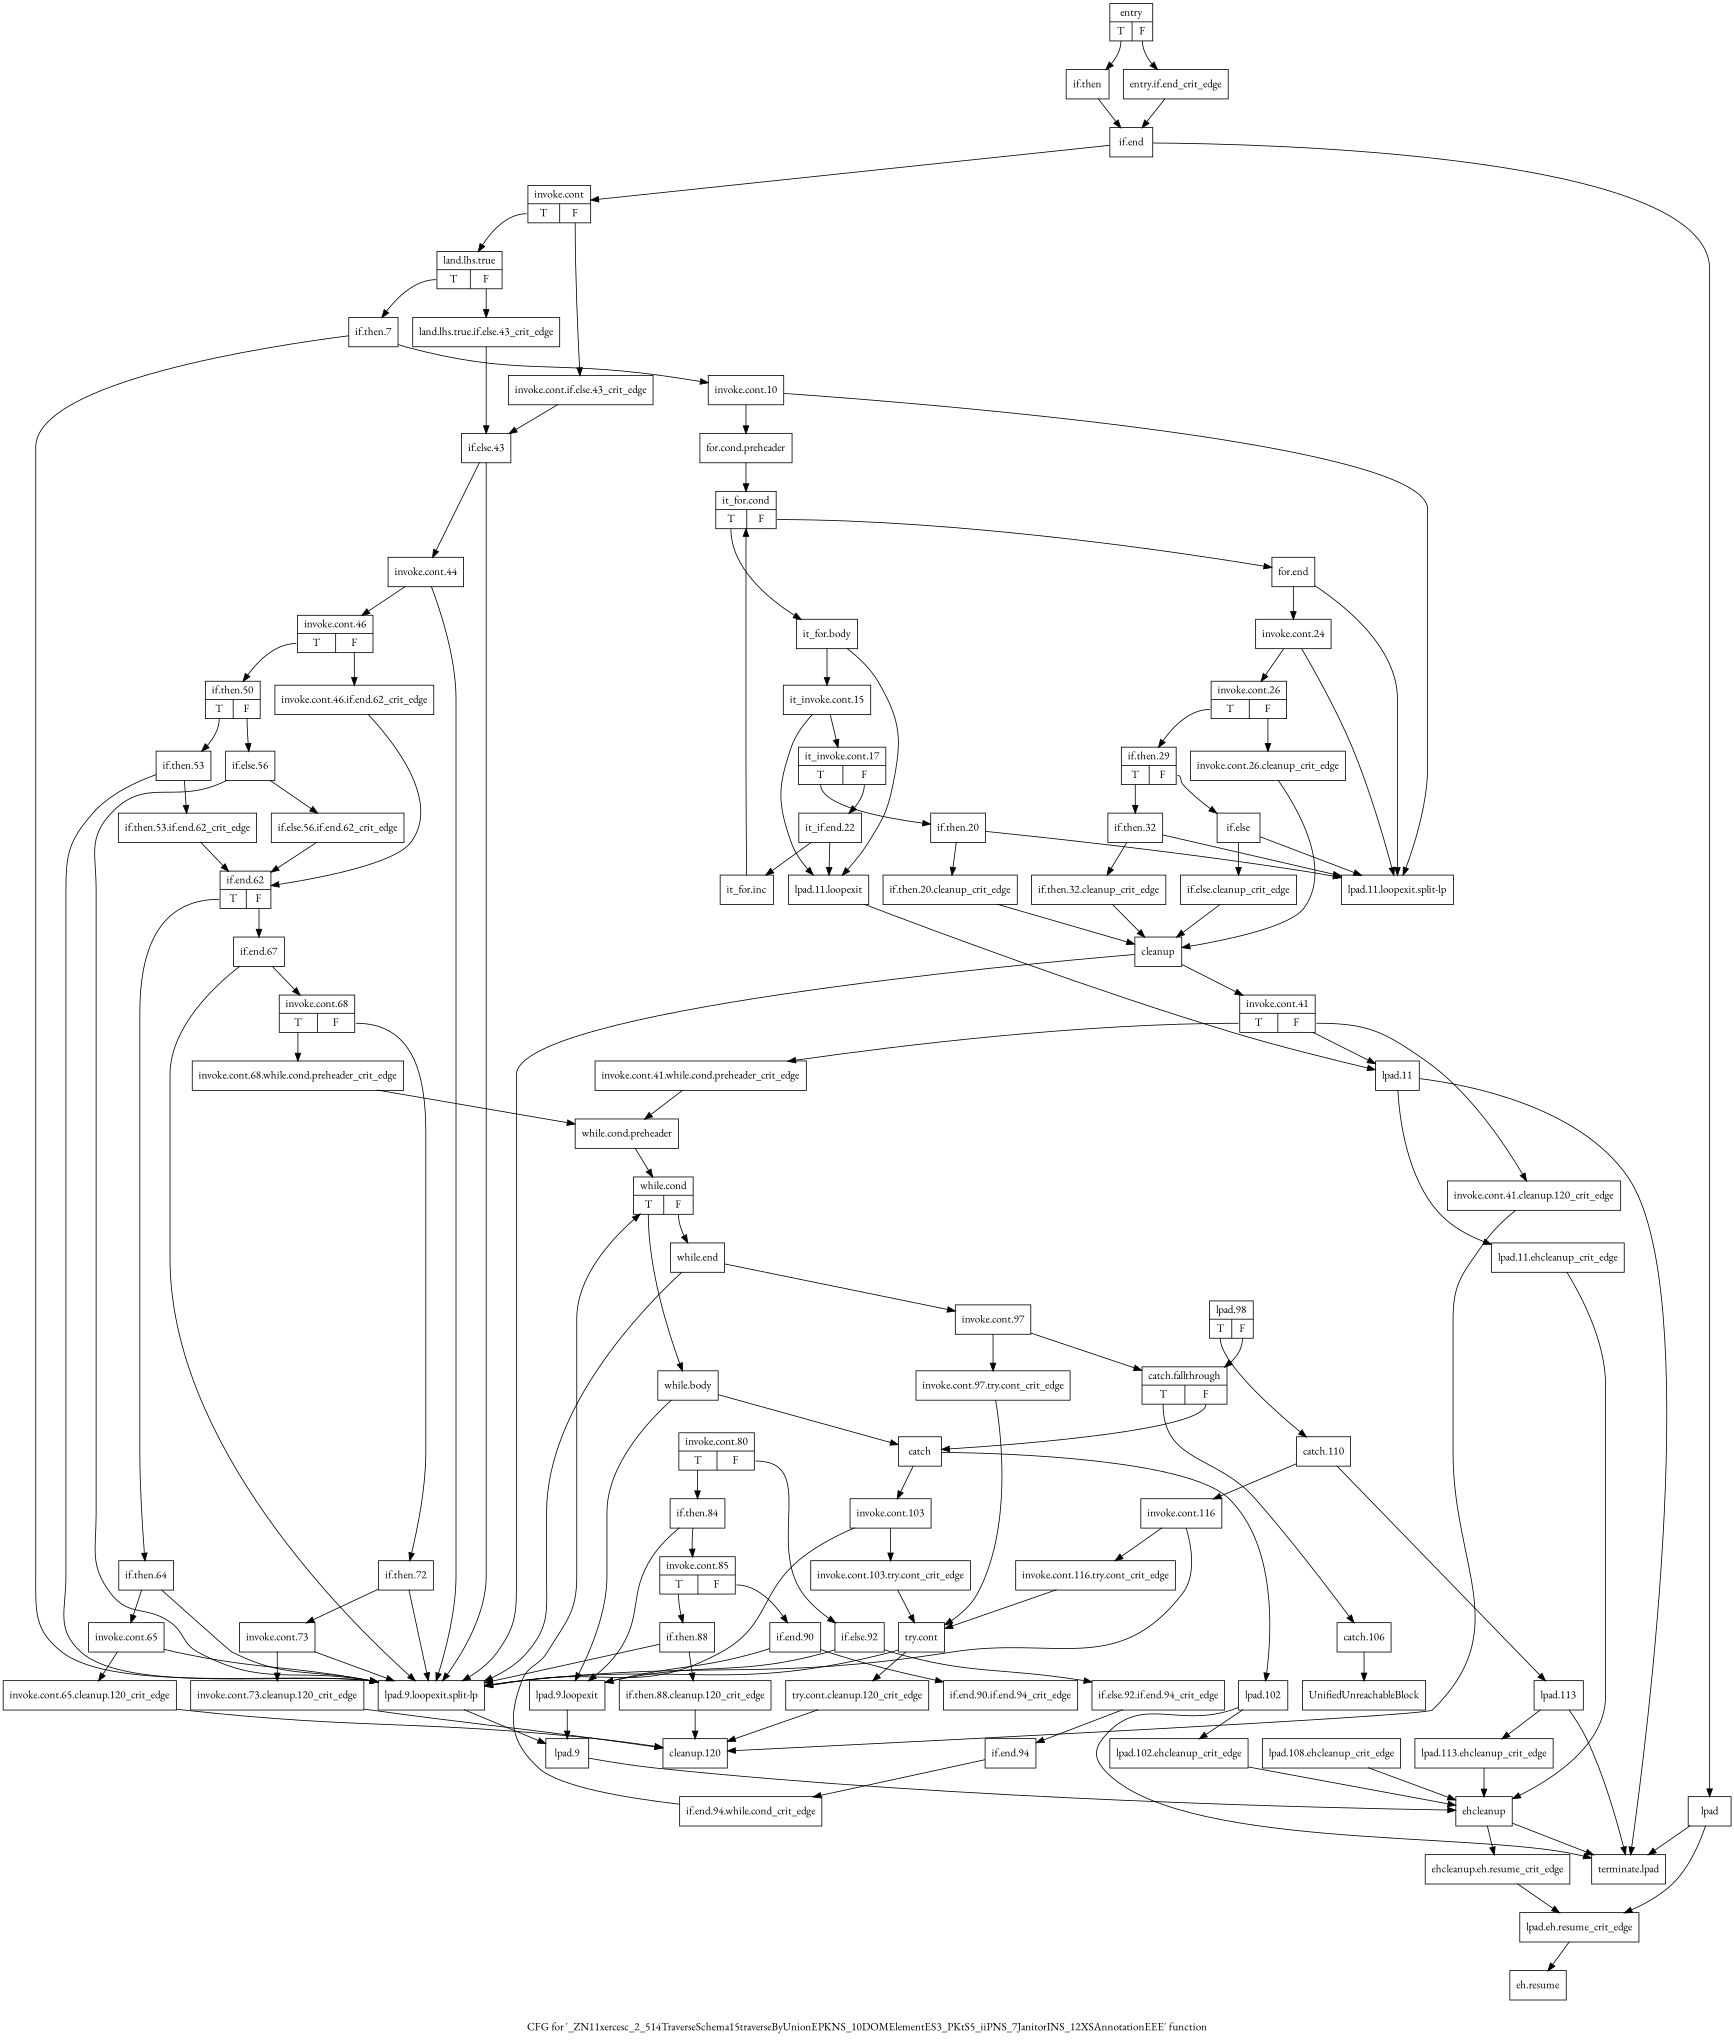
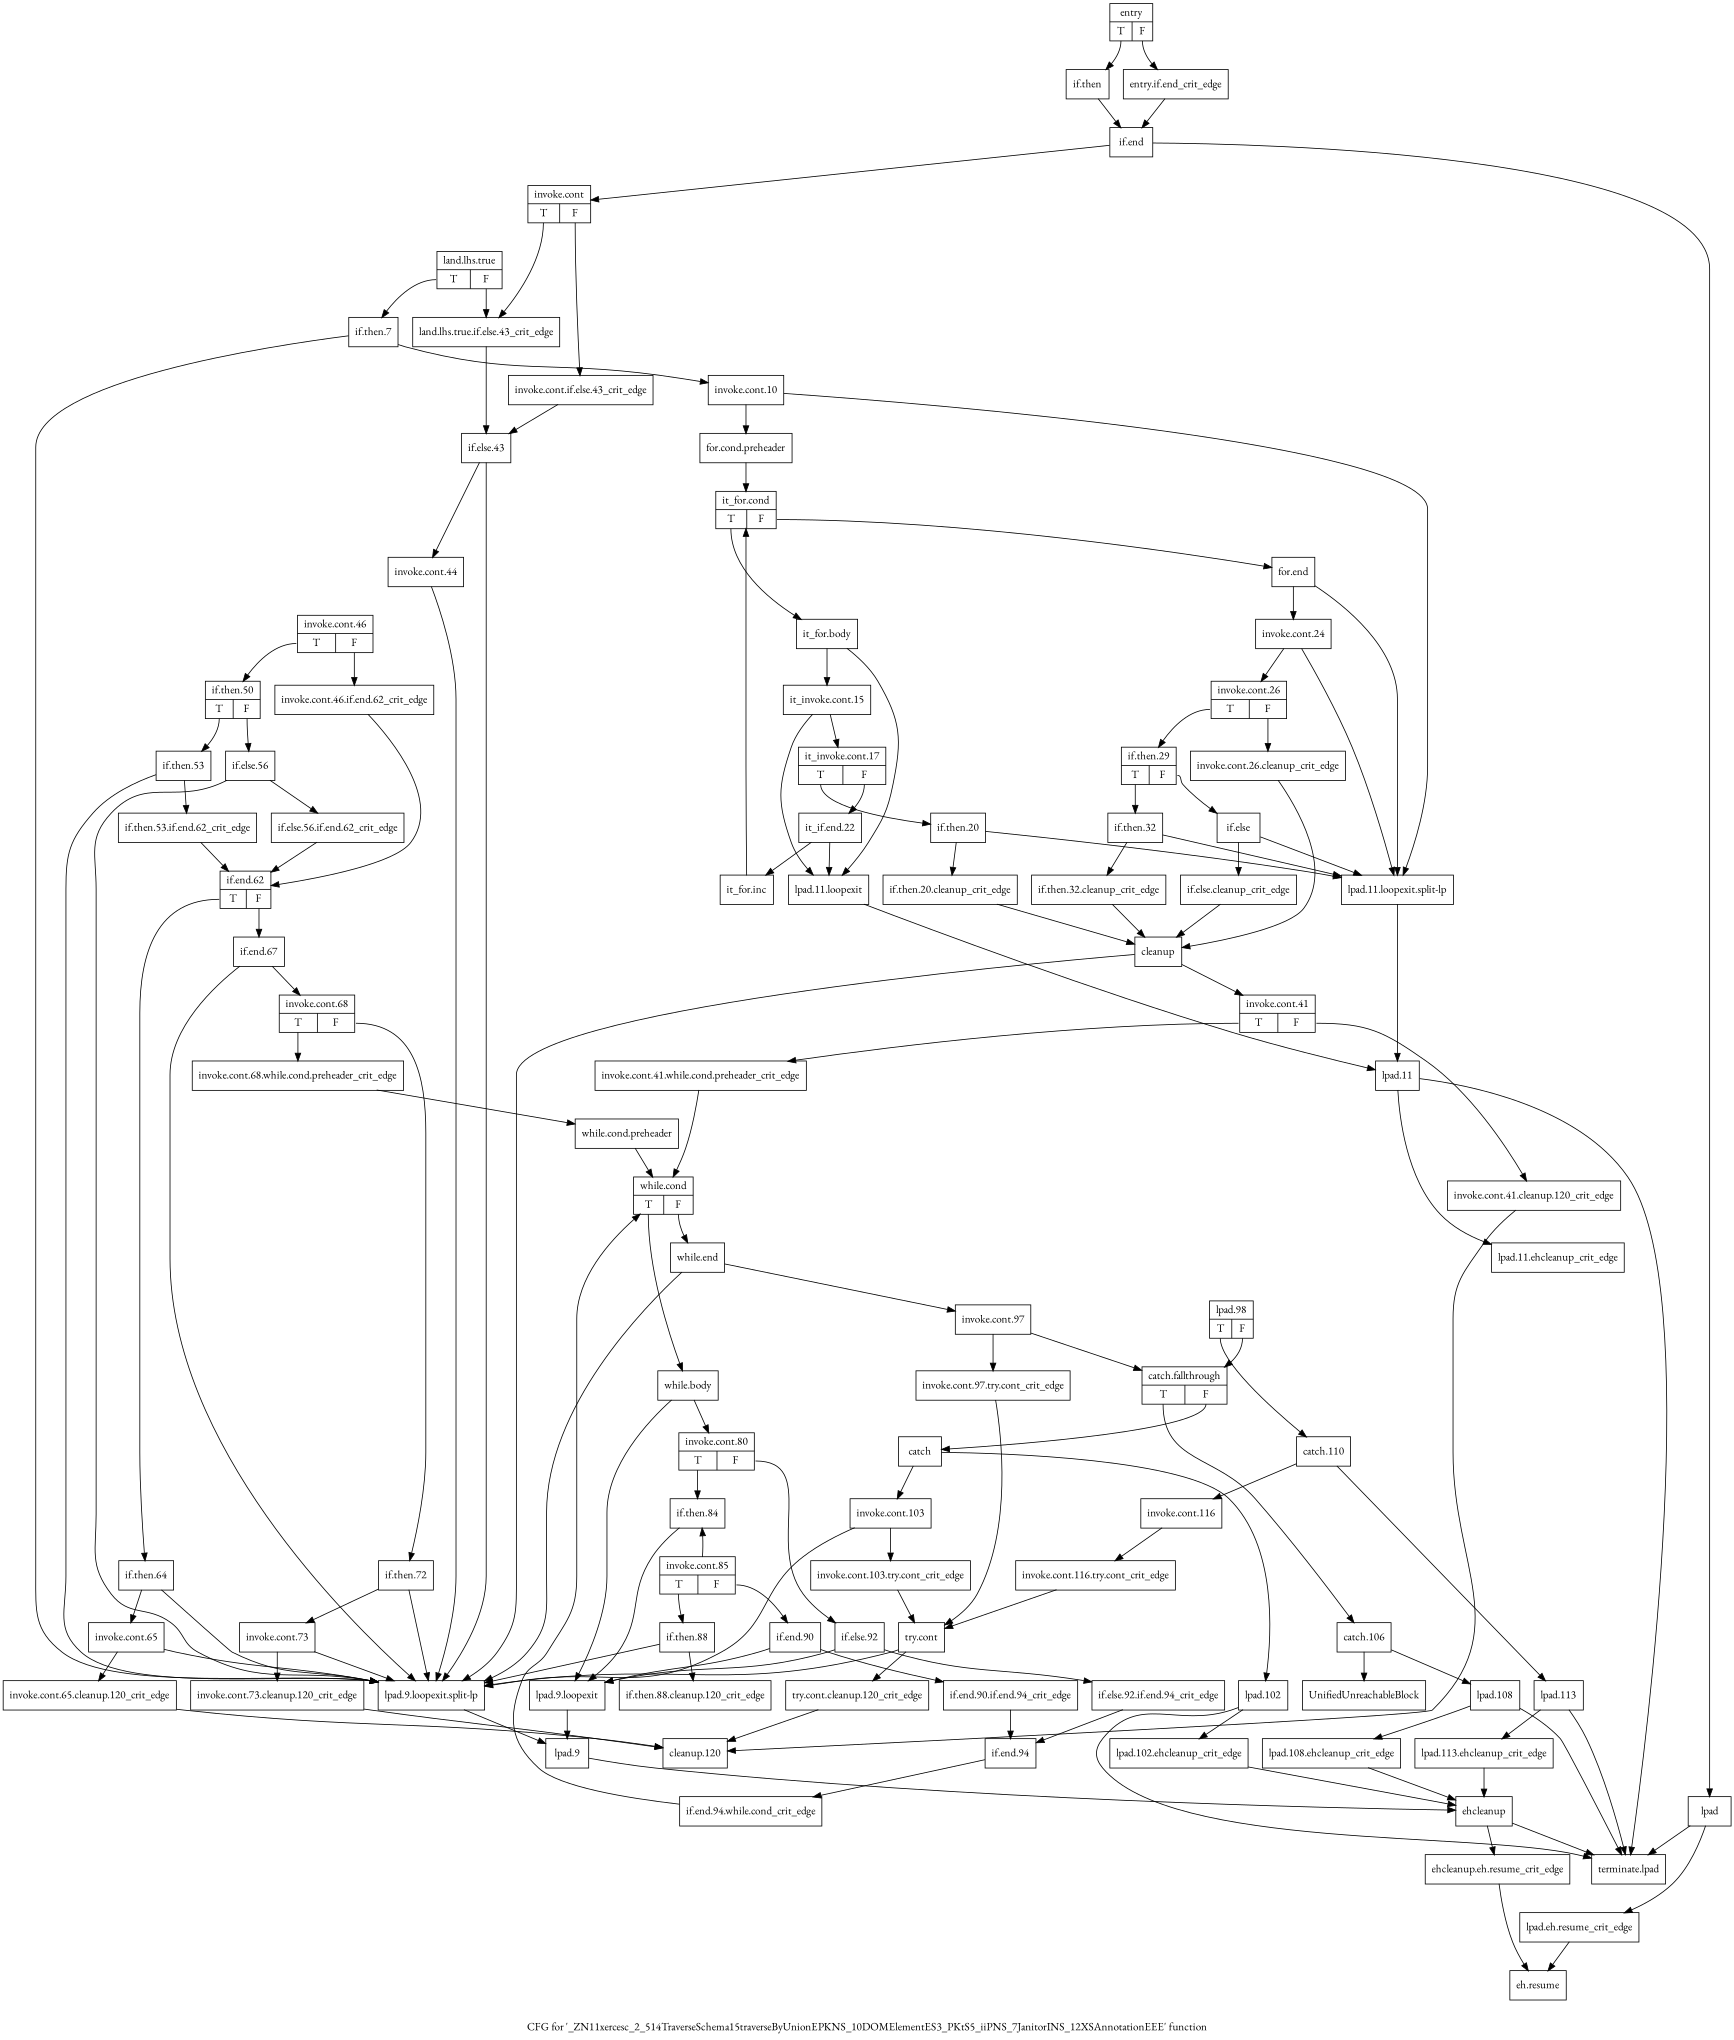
  digraph {
    fontname="EB Garamond"
    label="CFG for '_ZN11xercesc_2_514TraverseSchema15traverseByUnionEPKNS_10DOMElementES3_PKtS5_iiPNS_7JanitorINS_12XSAnnotationEEE' function"
    node [fontname="EB Garamond" shape=record]
    edge [fontname="EB Garamond"]
    n1 [label="{entry|{<s0>T|<s1>F}}"]
    n2 [label="{if.then}"]
    n3 [label="{entry.if.end_crit_edge}"]
    n4 [label="{if.end}"]
    n5 [label="{invoke.cont|{<s0>T|<s1>F}}"]
    n6 [label="{lpad}"]
    n7 [label="{land.lhs.true|{<s0>T|<s1>F}}"]
    n8 [label="{invoke.cont.if.else.43_crit_edge}"]
    n9 [label="{lpad.eh.resume_crit_edge}"]
    n10 [label="{terminate.lpad}"]
    n11 [label="{if.then.7}"]
    n12 [label="{land.lhs.true.if.else.43_crit_edge}"]
    n13 [label="{if.else.43}"]
    n14 [label="{eh.resume}"]
    n15 [label="{lpad.9.loopexit.split-lp}"]
    n16 [label="{invoke.cont.10}"]
    n17 [label="{invoke.cont.44}"]
    n18 [label="{lpad.9}"]
    n19 [label="{invoke.cont.46|{<s0>T|<s1>F}}"]
    n20 [label="{for.cond.preheader}"]
    n21 [label="{lpad.11.loopexit.split-lp}"]
    n22 [label="{it_for.cond|{<s0>T|<s1>F}}"]
    n23 [label="{lpad.11}"]
    n24 [label="{ehcleanup}"]
    n25 [label="{it_for.body}"]
    n26 [label="{for.end}"]
    n27 [label="{lpad.11.ehcleanup_crit_edge}"]
    n28 [label="{it_invoke.cont.15}"]
    n29 [label="{lpad.11.loopexit}"]
    n30 [label="{invoke.cont.24}"]
    n31 [label="{it_invoke.cont.17|{<s0>T|<s1>F}}"]
    n32 [label="{invoke.cont.26|{<s0>T|<s1>F}}"]
    n33 [label="{if.then.20}"]
    n34 [label="{it_if.end.22}"]
    n35 [label="{if.then.20.cleanup_crit_edge}"]
    n36 [label="{it_for.inc}"]
    n37 [label="{cleanup}"]
    n38 [label="{invoke.cont.41|{<s0>T|<s1>F}}"]
    n39 [label="{invoke.cont.41.while.cond.preheader_crit_edge}"]
    n40 [label="{invoke.cont.41.cleanup.120_crit_edge}"]
    n41 [label="{lpad.9.loopexit}"]
    n42 [label="{ehcleanup.eh.resume_crit_edge}"]
    n43 [label="{if.then.29|{<s0>T|<s1>F}}"]
    n44 [label="{invoke.cont.26.cleanup_crit_edge}"]
    n45 [label="{if.then.32}"]
    n46 [label="{if.else}"]
    n47 [label="{if.then.32.cleanup_crit_edge}"]
    n48 [label="{if.else.cleanup_crit_edge}"]
    n49 [label="{while.cond.preheader}"]
    n50 [label="{cleanup.120}"]
    n51 [label="{while.cond|{<s0>T|<s1>F}}"]
    n52 [label="{while.body}"]
    n53 [label="{while.end}"]
    n54 [label="{invoke.cont.80|{<s0>T|<s1>F}}"]
    n55 [label="{invoke.cont.97}"]
    n56 [label="{if.then.50|{<s0>T|<s1>F}}"]
    n57 [label="{invoke.cont.46.if.end.62_crit_edge}"]
    n58 [label="{if.then.53}"]
    n59 [label="{if.else.56}"]
    n60 [label="{if.end.62|{<s0>T|<s1>F}}"]
    n61 [label="{if.then.53.if.end.62_crit_edge}"]
    n62 [label="{if.else.56.if.end.62_crit_edge}"]
    n63 [label="{if.then.64}"]
    n64 [label="{if.end.67}"]
    n65 [label="{invoke.cont.65}"]
    n66 [label="{invoke.cont.68|{<s0>T|<s1>F}}"]
    n67 [label="{invoke.cont.65.cleanup.120_crit_edge}"]
    n68 [label="{invoke.cont.68.while.cond.preheader_crit_edge}"]
    n69 [label="{if.then.72}"]
    n70 [label="{invoke.cont.73}"]
    n71 [label="{invoke.cont.73.cleanup.120_crit_edge}"]
    n72 [label="{if.then.84}"]
    n73 [label="{if.else.92}"]
    n74 [label="{invoke.cont.97.try.cont_crit_edge}"]
    n75 [label="{catch.fallthrough|{<s0>T|<s1>F}}"]
    n76 [label="{invoke.cont.85|{<s0>T|<s1>F}}"]
    n77 [label="{if.else.92.if.end.94_crit_edge}"]
    n78 [label="{if.then.88}"]
    n79 [label="{if.end.90}"]
    n80 [label="{if.end.94}"]
    n81 [label="{if.then.88.cleanup.120_crit_edge}"]
    n82 [label="{if.end.90.if.end.94_crit_edge}"]
    n83 [label="{if.end.94.while.cond_crit_edge}"]
    n84 [label="{try.cont}"]
    n85 [label="{lpad.98|{<s0>T|<s1>F}}"]
    n86 [label="{catch.110}"]
    n87 [label="{try.cont.cleanup.120_crit_edge}"]
    n88 [label="{invoke.cont.116}"]
    n89 [label="{lpad.113}"]
    n90 [label="{catch.106}"]
    n91 [label="{catch}"]
    n92 [label="{invoke.cont.116.try.cont_crit_edge}"]
    n93 [label="{lpad.113.ehcleanup_crit_edge}"]
    n94 [label="{UnifiedUnreachableBlock}"]
+   n95 [label="{lpad.108}"]
    n96 [label="{invoke.cont.103}"]
    n97 [label="{lpad.102}"]
    n98 [label="{lpad.108.ehcleanup_crit_edge}"]
    n99 [label="{invoke.cont.103.try.cont_crit_edge}"]
    n100 [label="{lpad.102.ehcleanup_crit_edge}"]
    n1 -> n2 [tailport=s0]
    n1 -> n3 [tailport=s1]
    n2 -> n4
    n3 -> n4
    n4 -> n5
    n4 -> n6
-   n5 -> n7 [tailport=s0]
+   n5 -> n12 [tailport=s0]
    n5 -> n8 [tailport=s1]
    n6 -> n9
    n6 -> n10
    n7 -> n11 [tailport=s0]
    n7 -> n12 [tailport=s1]
    n8 -> n13
    n9 -> n14
    n11 -> n15
    n11 -> n16
    n12 -> n13
    n13 -> n15
    n13 -> n17
    n15 -> n18
    n16 -> n20
    n16 -> n21
    n17 -> n15
-   n17 -> n19
    n18 -> n24
    n19 -> n56 [tailport=s0]
    n19 -> n57 [tailport=s1]
    n20 -> n22
-   n38 -> n23
+   n21 -> n23
    n22 -> n25 [tailport=s0]
    n22 -> n26 [tailport=s1]
    n23 -> n10
    n23 -> n27
    n24 -> n10
    n24 -> n42
    n25 -> n28
    n25 -> n29
    n26 -> n21
    n26 -> n30
-   n27 -> n24
    n28 -> n29
    n28 -> n31
    n29 -> n23
    n30 -> n21
    n30 -> n32
    n31 -> n33 [tailport=s0]
    n31 -> n34 [tailport=s1]
    n32 -> n43 [tailport=s0]
    n32 -> n44 [tailport=s1]
    n33 -> n21
    n33 -> n35
    n34 -> n29
    n34 -> n36
    n35 -> n37
    n36 -> n22
    n37 -> n15
    n37 -> n38
    n38 -> n39 [tailport=s0]
    n38 -> n40 [tailport=s1]
-   n39 -> n49
+   n39 -> n51
    n40 -> n50
    n41 -> n18
-   n42 -> n9
+   n42 -> n14
    n43 -> n45 [tailport=s0]
    n43 -> n46 [tailport=s1]
    n44 -> n37
    n45 -> n21
    n45 -> n47
    n46 -> n21
    n46 -> n48
    n47 -> n37
    n48 -> n37
    n49 -> n51
    n51 -> n52 [tailport=s0]
    n51 -> n53 [tailport=s1]
    n52 -> n41
-   n52 -> n91
+   n52 -> n54
    n53 -> n15
    n53 -> n55
    n54 -> n72 [tailport=s0]
    n54 -> n73 [tailport=s1]
    n55 -> n74
    n55 -> n75
    n56 -> n58 [tailport=s0]
    n56 -> n59 [tailport=s1]
    n57 -> n60
    n58 -> n15
    n58 -> n61
    n59 -> n15
    n59 -> n62
    n60 -> n63 [tailport=s0]
    n60 -> n64 [tailport=s1]
    n61 -> n60
    n62 -> n60
    n63 -> n15
    n63 -> n65
    n64 -> n15
    n64 -> n66
    n65 -> n15
    n65 -> n67
    n66 -> n68 [tailport=s0]
    n66 -> n69 [tailport=s1]
    n67 -> n50
    n68 -> n49
    n69 -> n15
    n69 -> n70
    n70 -> n15
    n70 -> n71
    n71 -> n50
    n72 -> n41
-   n72 -> n76
+   n76 -> n72
    n73 -> n41
    n73 -> n77
    n74 -> n84
    n75 -> n90 [tailport=s0]
    n75 -> n91 [tailport=s1]
    n76 -> n78 [tailport=s0]
    n76 -> n79 [tailport=s1]
    n77 -> n80
    n78 -> n15
    n78 -> n81
    n79 -> n41
    n79 -> n82
    n80 -> n83
-   n81 -> n50
+   n82 -> n80
    n83 -> n51
    n84 -> n15
    n84 -> n87
    n85 -> n75 [tailport=s1]
    n85 -> n86 [tailport=s0]
    n86 -> n88
    n86 -> n89
    n87 -> n50
-   n88 -> n15
    n88 -> n92
    n89 -> n10
    n89 -> n93
    n90 -> n94
+   n90 -> n95
    n91 -> n96
    n91 -> n97
    n92 -> n84
    n93 -> n24
+   n95 -> n10
+   n95 -> n98
    n96 -> n15
    n96 -> n99
    n97 -> n10
    n97 -> n100
    n98 -> n24
    n99 -> n84
    n100 -> n24
  }
